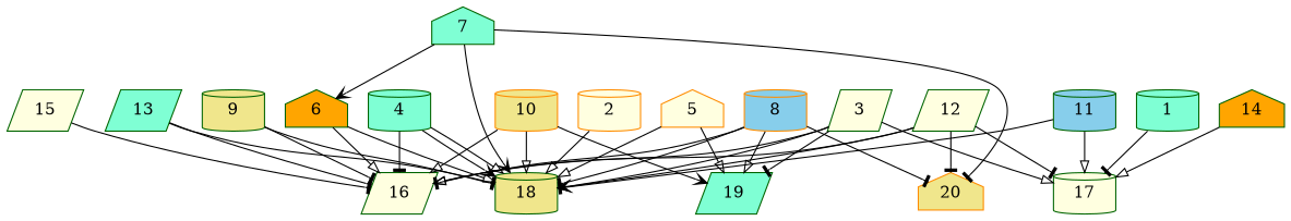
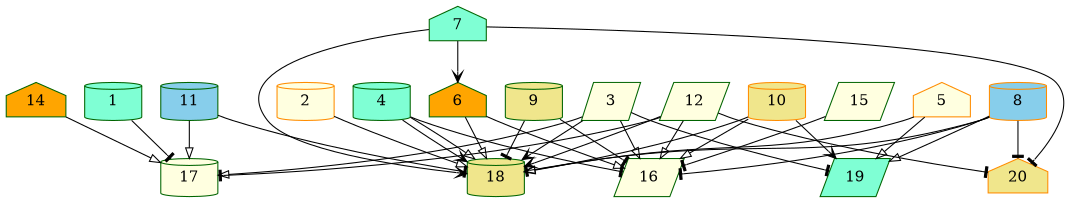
  digraph {
    node [alpha=0.12 color=darkgreen fillcolor=lightyellow shape=cylinder style=filled]
    edge [arrowhead=tee]
    1 [alpha=0.07 expect_size=44144640 fillcolor=aquamarine]
    17 [alpha=0.15 expect_size=50011136]
    2 [alpha=0.18 color=darkorange expect_size=52038656]
    18 [alpha=0.13 expect_size=34259968 fillcolor=khaki]
    3 [alpha=0.13 expect_size=36341760 shape=parallelogram]
    16 [expect_size=29615104 shape=parallelogram]
    19 [alpha=0.07 expect_size=32425984 fillcolor=aquamarine shape=parallelogram]
    4 [expect_size=31683584 fillcolor=aquamarine]
    5 [color=darkorange expect_size=16755712 shape=house]
    6 [alpha=0.09 expect_size=34092032 fillcolor=orange shape=house]
    7 [alpha=0.13 expect_size=47808512 fillcolor=aquamarine shape=house]
    20 [alpha=0.07 color=darkorange expect_size=12631040 fillcolor=khaki shape=house]
    8 [alpha=0.19 color=darkorange expect_size=7597056 fillcolor=skyblue]
    9 [expect_size=16905216 fillcolor=khaki]
    10 [alpha=0.11 color=darkorange expect_size=15292416 fillcolor=khaki]
    11 [alpha=0.17 expect_size=25551872 fillcolor=skyblue]
    12 [expect_size=41055232 shape=parallelogram]
-   13 [alpha=0.06 expect_size=36406272 fillcolor=aquamarine shape=parallelogram]
    14 [alpha=0.17 expect_size=20249600 fillcolor=orange shape=house]
    15 [alpha=0.11 expect_size=47861760 shape=parallelogram]
    1 -> 17
    2 -> 18 [arrowhead=onormal]
    3 -> 17 [arrowhead=onormal]
    3 -> 18 [arrowhead=vee]
    3 -> 16 [arrowhead=onormal]
    3 -> 19
    4 -> 18 [arrowhead=vee]
    4 -> 18 [arrowhead=onormal]
    4 -> 16
    5 -> 18 [arrowhead=onormal]
    5 -> 19 [arrowhead=onormal]
    6 -> 18 [arrowhead=onormal]
    6 -> 16 [arrowhead=onormal]
    7 -> 18 [arrowhead=vee]
    7 -> 6 [arrowhead=vee]
    7 -> 20
    8 -> 18
    8 -> 16
    8 -> 19 [arrowhead=onormal]
    8 -> 20
    9 -> 18
    9 -> 16
    10 -> 18 [arrowhead=onormal]
    10 -> 16 [arrowhead=onormal]
    10 -> 19 [arrowhead=vee]
    11 -> 17 [arrowhead=onormal]
    11 -> 18
    12 -> 17
    12 -> 18 [arrowhead=vee]
    12 -> 16 [arrowhead=onormal]
    12 -> 20
-   13 -> 18
-   13 -> 16
    14 -> 17 [arrowhead=onormal]
    15 -> 16
  }
